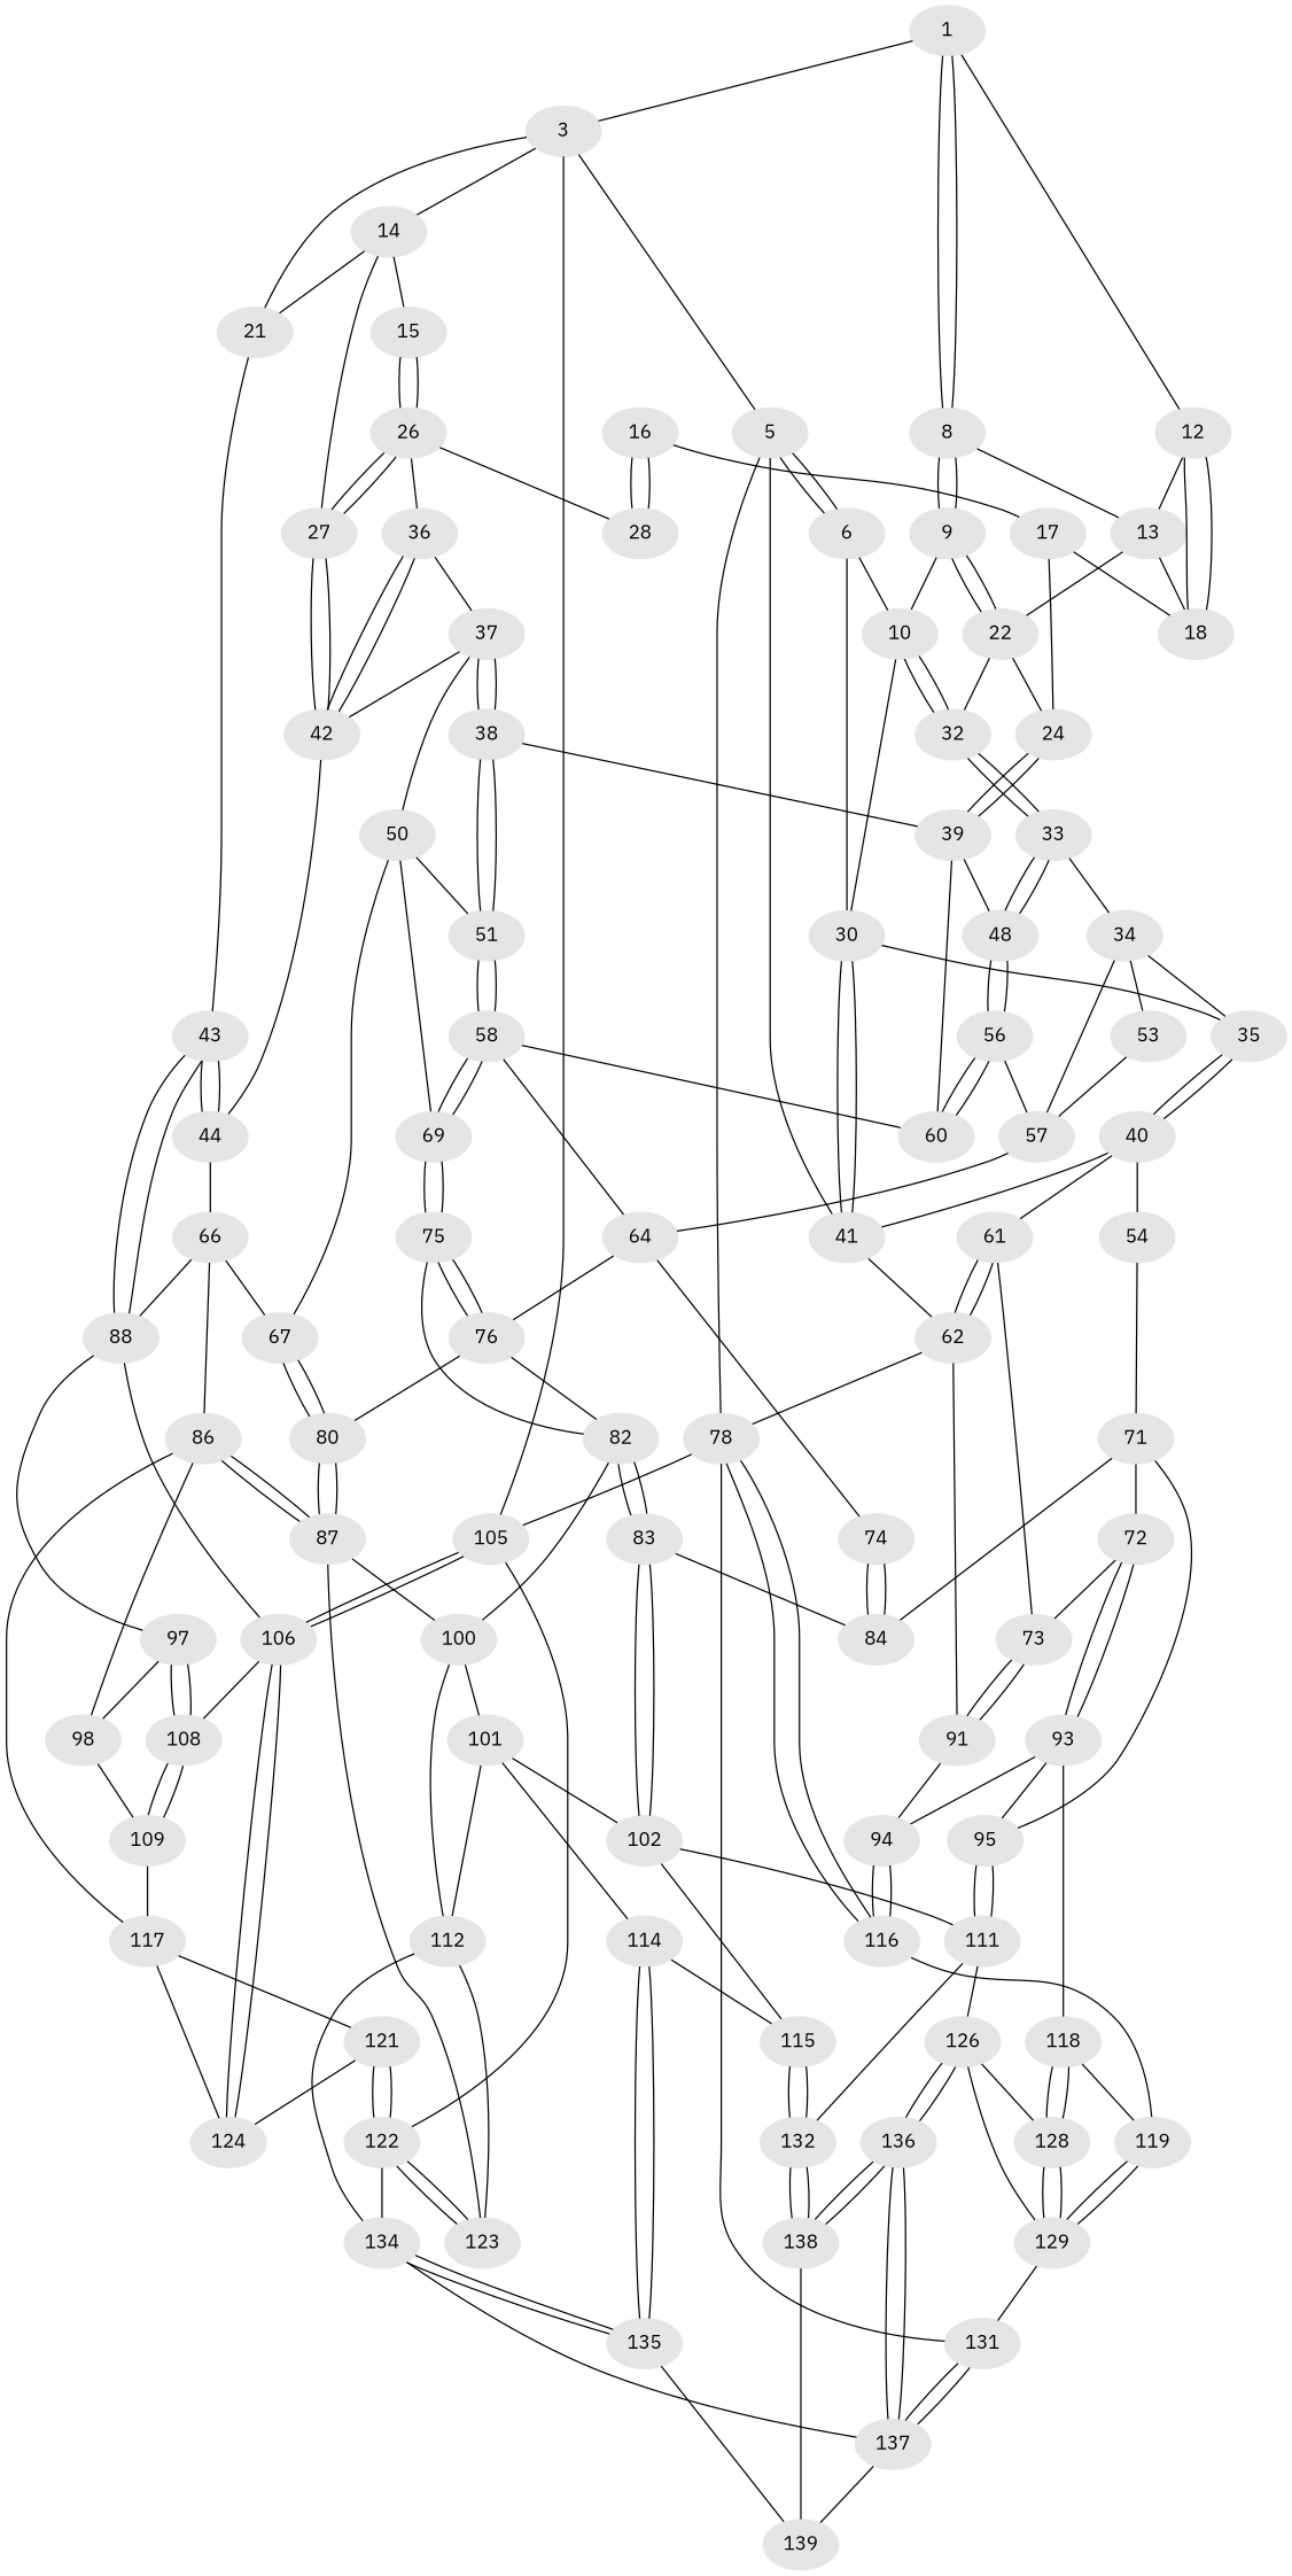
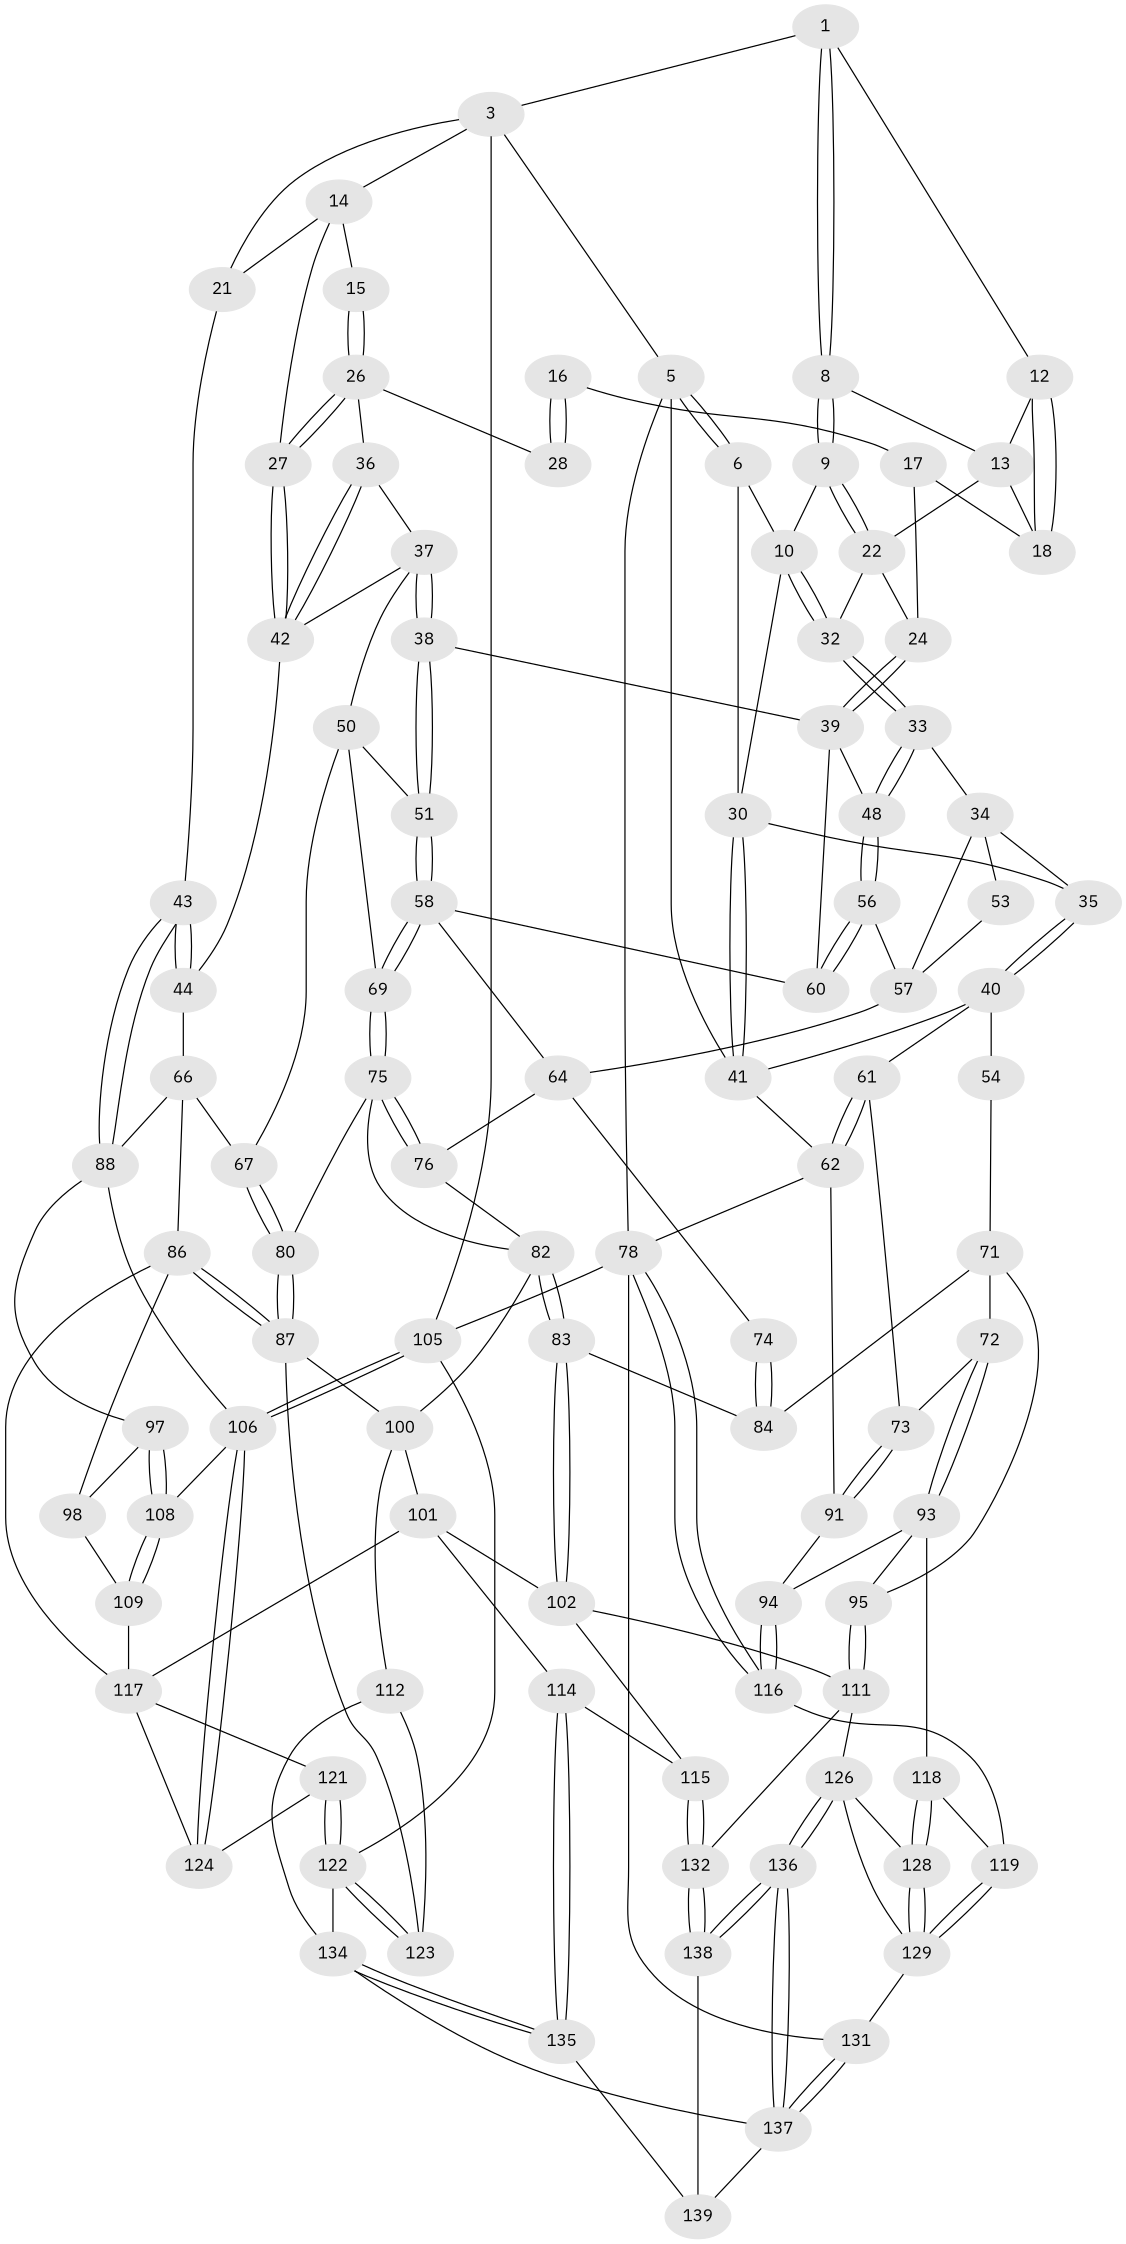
  graph {
    fontname="IBM Plex Sans"
    node [color=gray90 fontname="IBM Plex Sans" style=filled]
    edge [fontname="IBM Plex Sans"]
    1 [super="+2"]
    3 [super="+4"]
    8
    12
    5
    14 [super="+20"]
    21
    105
    9
    13 [super="+19"]
    18
    6 [super="+7"]
    41 [super="+46"]
    78 [super="+79"]
    15
    27
    43
    106 [super="+107"]
    122 [super="+140"]
    10 [super="+11"]
    30 [super="+31"]
    62 [super="+77"]
    116
    131
    32
    35
    22 [super="+25"]
    24
    33
    26 [super="+29"]
    42 [super="+45"]
    17 [super="+23"]
    16
    28
    36
    39 [super="+47"]
    44
    88 [super="+89"]
    48
    60
    37 [super="+49"]
    40 [super="+55"]
    34 [super="+52"]
    53
    57 [super="+63"]
    56
    64 [super="+65"]
    54 [super="+70"]
    61
    38
    50 [super="+68"]
    51
    67
    69
    58 [super="+59"]
    71 [super="+92"]
    73
    91
    66 [super="+85"]
    97
    86 [super="+99"]
    80
    75 [super="+81"]
    72
    84
    95
    74
    76
    94
    82 [super="+90"]
    87 [super="+103"]
    98
    117 [super="+120"]
    93 [super="+96"]
    111 [super="+125"]
    118
    83
    100 [super="+104"]
    119
    137 [super="+142"]
    123
    102 [super="+110"]
    101 [super="+113"]
    112 [super="+133"]
    115
    109
    124
    121
    108
    128
    126 [super="+127"]
    132
    114
    134 [super="+141"]
    135
    129 [super="+130"]
    136
    138
    139
    1 -- 3
    1 -- 8
    1 -- 8
    1 -- 12
    3 -- 5
    3 -- 14
    3 -- 21
    3 -- 105
    8 -- 9
    8 -- 9
    8 -- 13
    12 -- 13
    12 -- 18
    12 -- 18
    5 -- 6
    5 -- 6
    5 -- 41
    5 -- 78
    14 -- 21
    14 -- 15
    14 -- 27
    21 -- 43
    105 -- 106
    105 -- 106
    105 -- 122
    9 -- 10
    9 -- 22
    9 -- 22
    13 -- 18
    13 -- 22
    6 -- 10
    6 -- 30
    41 -- 62
    78 -- 105
    78 -- 116
    78 -- 116
    78 -- 131
    15 -- 26
    15 -- 26
    27 -- 42
    27 -- 42
    43 -- 44
    43 -- 44
    43 -- 88
    43 -- 88
    106 -- 124
    106 -- 124
    106 -- 108
    122 -- 123
    122 -- 123
    122 -- 134
    10 -- 30
    10 -- 32
    10 -- 32
    30 -- 41
    30 -- 41
    30 -- 35
    62 -- 78
    62 -- 91
    116 -- 119
    131 -- 137
    131 -- 137
    32 -- 33
    32 -- 33
    35 -- 40
    35 -- 40
    22 -- 32
    22 -- 24
    24 -- 39
    24 -- 39
    33 -- 48
    33 -- 48
    33 -- 34
    26 -- 27
    26 -- 27
    26 -- 28
    26 -- 36
    42 -- 44
    17 -- 18
    17 -- 24
    16 -- 17
    16 -- 28
    16 -- 28
    36 -- 42
    36 -- 42
    36 -- 37
    39 -- 48
    39 -- 60
    44 -- 66
    88 -- 106
    88 -- 97
    48 -- 56
    48 -- 56
    37 -- 42
    37 -- 38
    37 -- 38
    37 -- 50
    40 -- 41
    40 -- 54
    40 -- 61
    34 -- 35
    34 -- 53
    34 -- 57
    53 -- 57
    57 -- 64
    56 -- 60
    56 -- 60
    56 -- 57
    64 -- 74
    64 -- 76
    54 -- 71
    61 -- 62
    61 -- 62
    61 -- 73
    38 -- 39
    38 -- 51
    38 -- 51
    50 -- 51
    50 -- 67
    50 -- 69
    51 -- 58
    51 -- 58
    67 -- 80
    67 -- 80
    69 -- 75
    69 -- 75
    58 -- 60
    58 -- 64
    58 -- 69
    58 -- 69
    71 -- 72
    71 -- 84
    71 -- 95
    73 -- 91
    73 -- 91
    91 -- 94
    66 -- 88
    66 -- 67
    66 -- 86
    97 -- 98
    97 -- 108
    97 -- 108
    86 -- 87
    86 -- 87
    86 -- 98
    86 -- 117
    80 -- 87
    80 -- 87
-   76 -- 80
+   75 -- 80
    75 -- 76
    75 -- 76
    75 -- 82
    72 -- 73
    72 -- 93
    72 -- 93
    95 -- 111
    95 -- 111
    74 -- 84
    74 -- 84
    76 -- 82
    94 -- 116
    94 -- 116
    82 -- 83
    82 -- 83
    82 -- 100
    87 -- 100
    87 -- 123
    98 -- 109
    117 -- 124
    117 -- 121
    93 -- 95
    93 -- 94
    93 -- 118
    111 -- 126
    111 -- 132
    118 -- 119
    118 -- 128
    118 -- 128
    83 -- 84
    83 -- 102
    83 -- 102
    100 -- 101
    100 -- 112
    119 -- 129
    119 -- 129
    137 -- 139
    102 -- 111
    102 -- 115
    101 -- 102
-   101 -- 112
+   101 -- 117
    101 -- 114
    112 -- 123
    112 -- 134
    115 -- 132
    115 -- 132
    109 -- 117
    121 -- 122
    121 -- 122
    121 -- 124
    108 -- 109
    108 -- 109
    128 -- 129
    128 -- 129
    126 -- 128
    126 -- 129
    126 -- 136
    126 -- 136
    132 -- 138
    132 -- 138
    114 -- 115
    114 -- 135
    114 -- 135
    134 -- 137
    134 -- 135
    134 -- 135
    135 -- 139
    129 -- 131
    136 -- 137
    136 -- 137
    136 -- 138
    136 -- 138
    138 -- 139
  }
